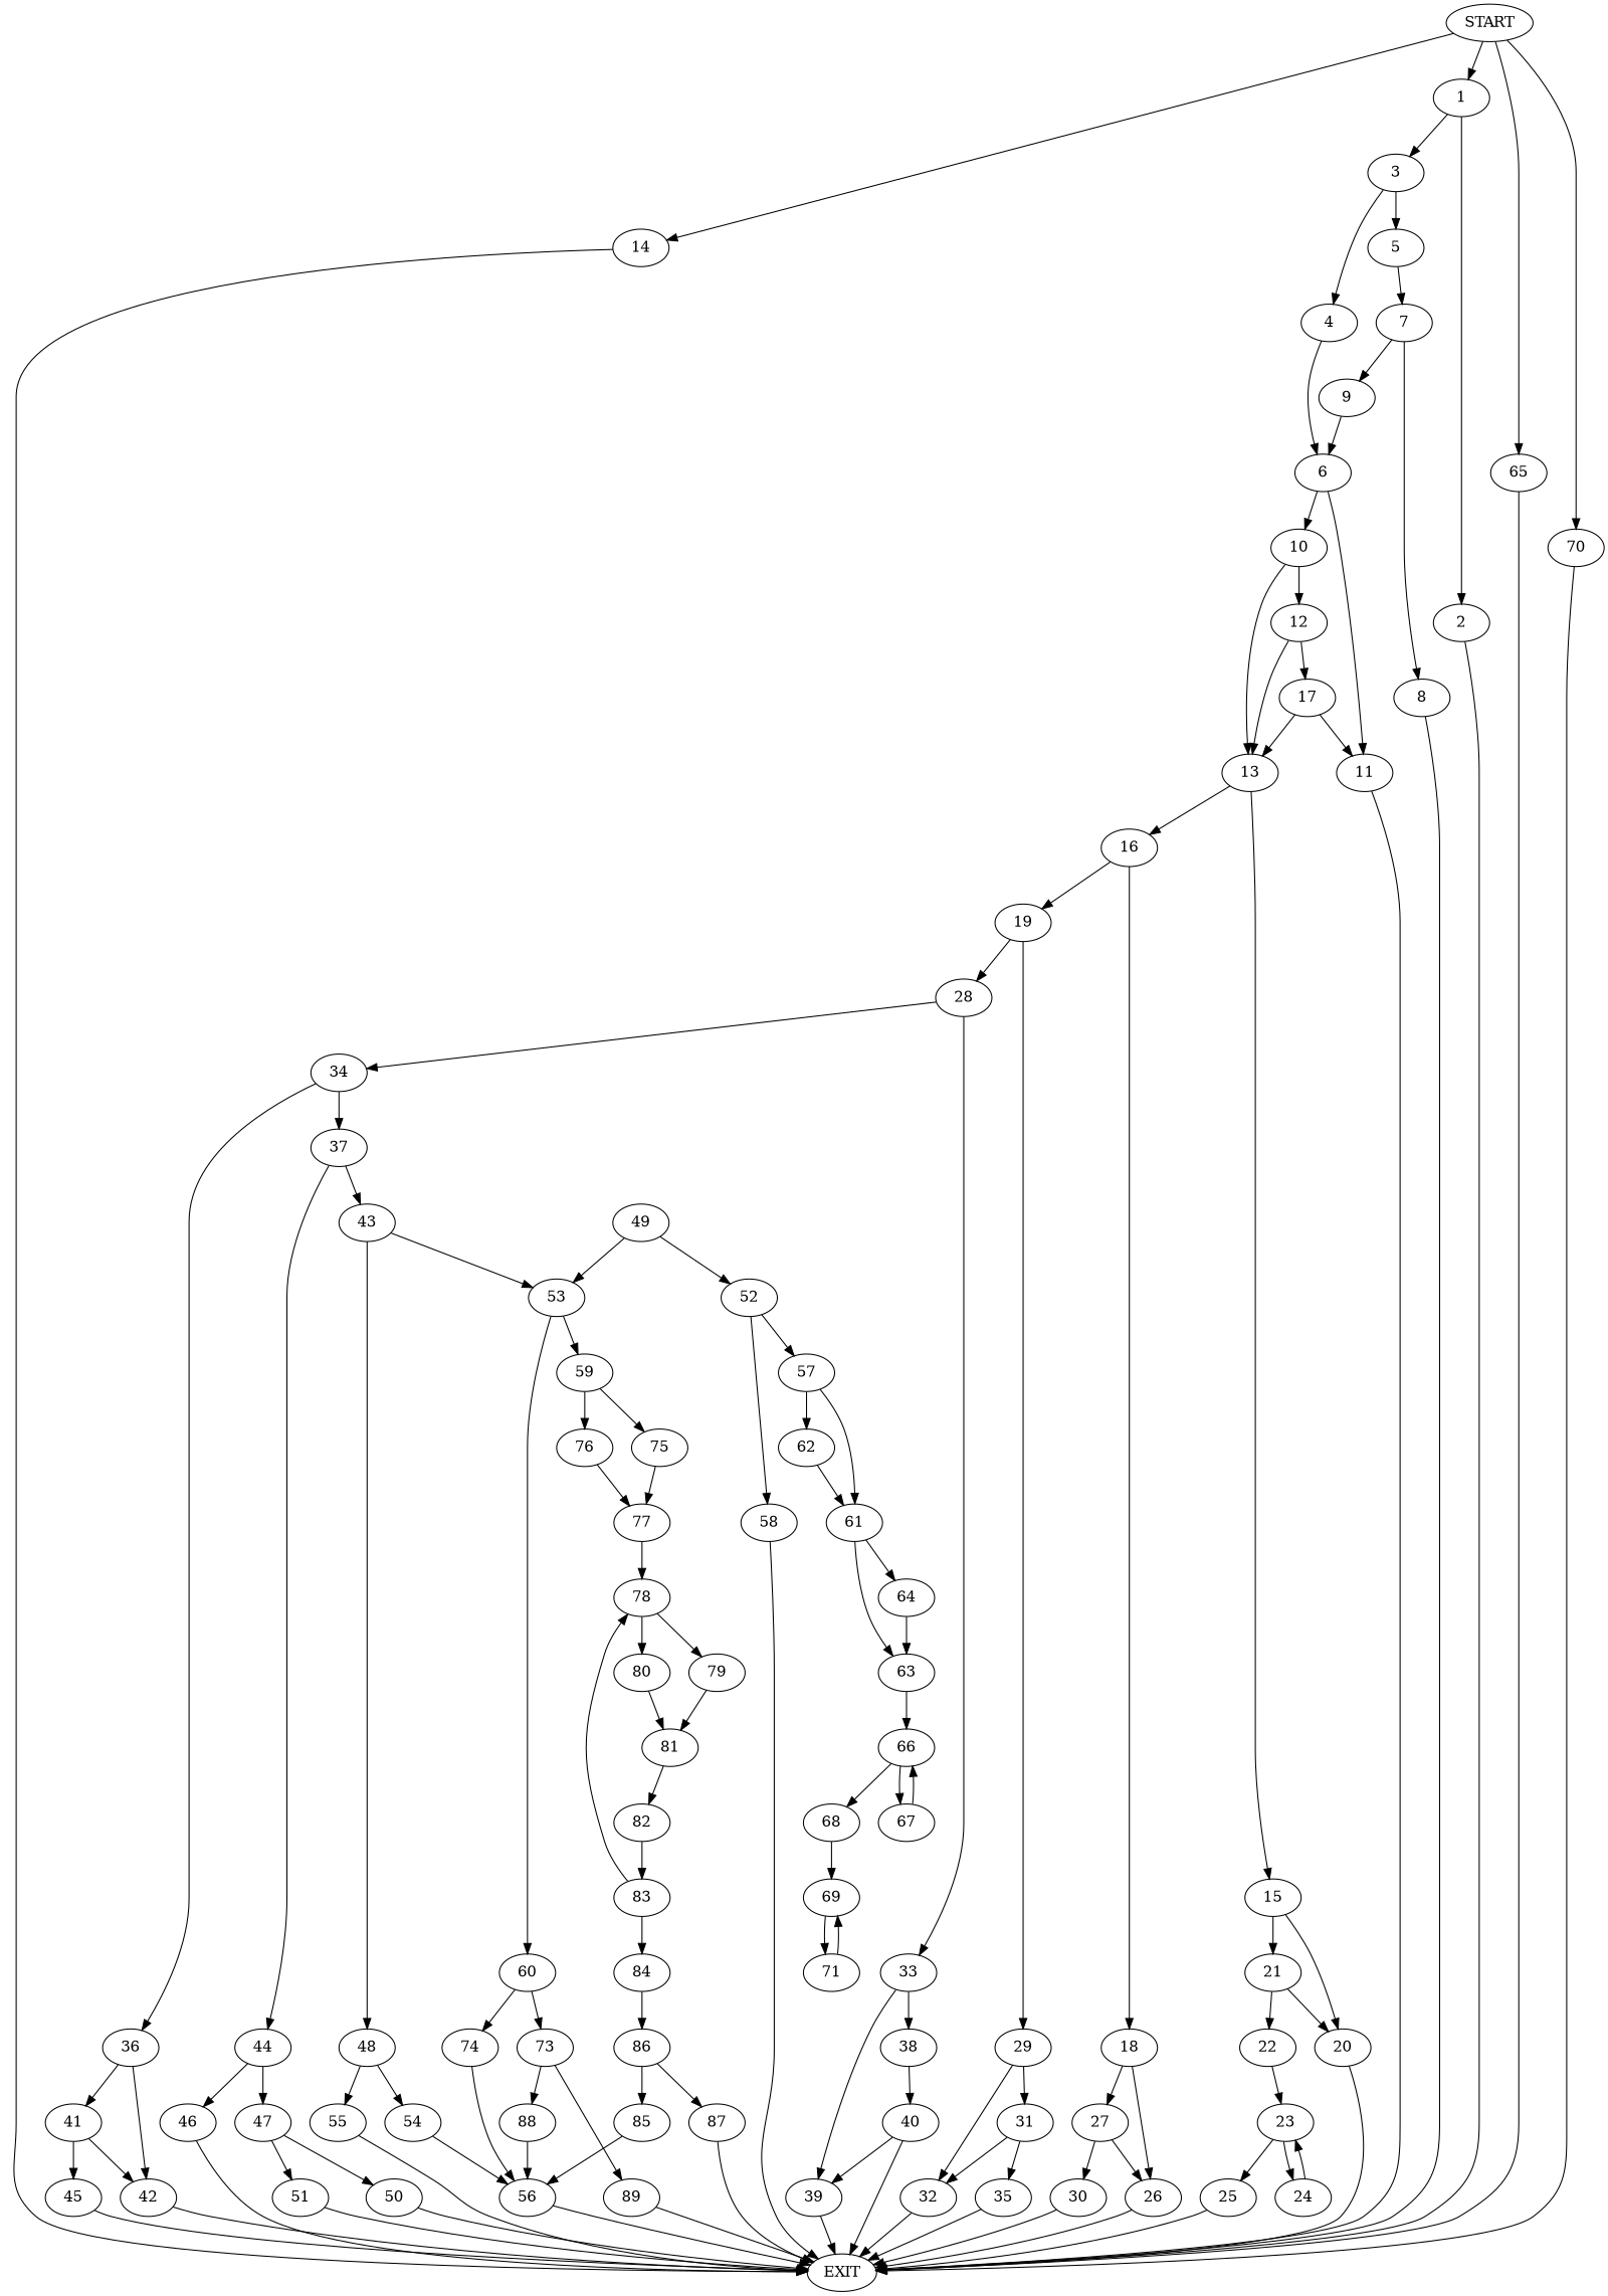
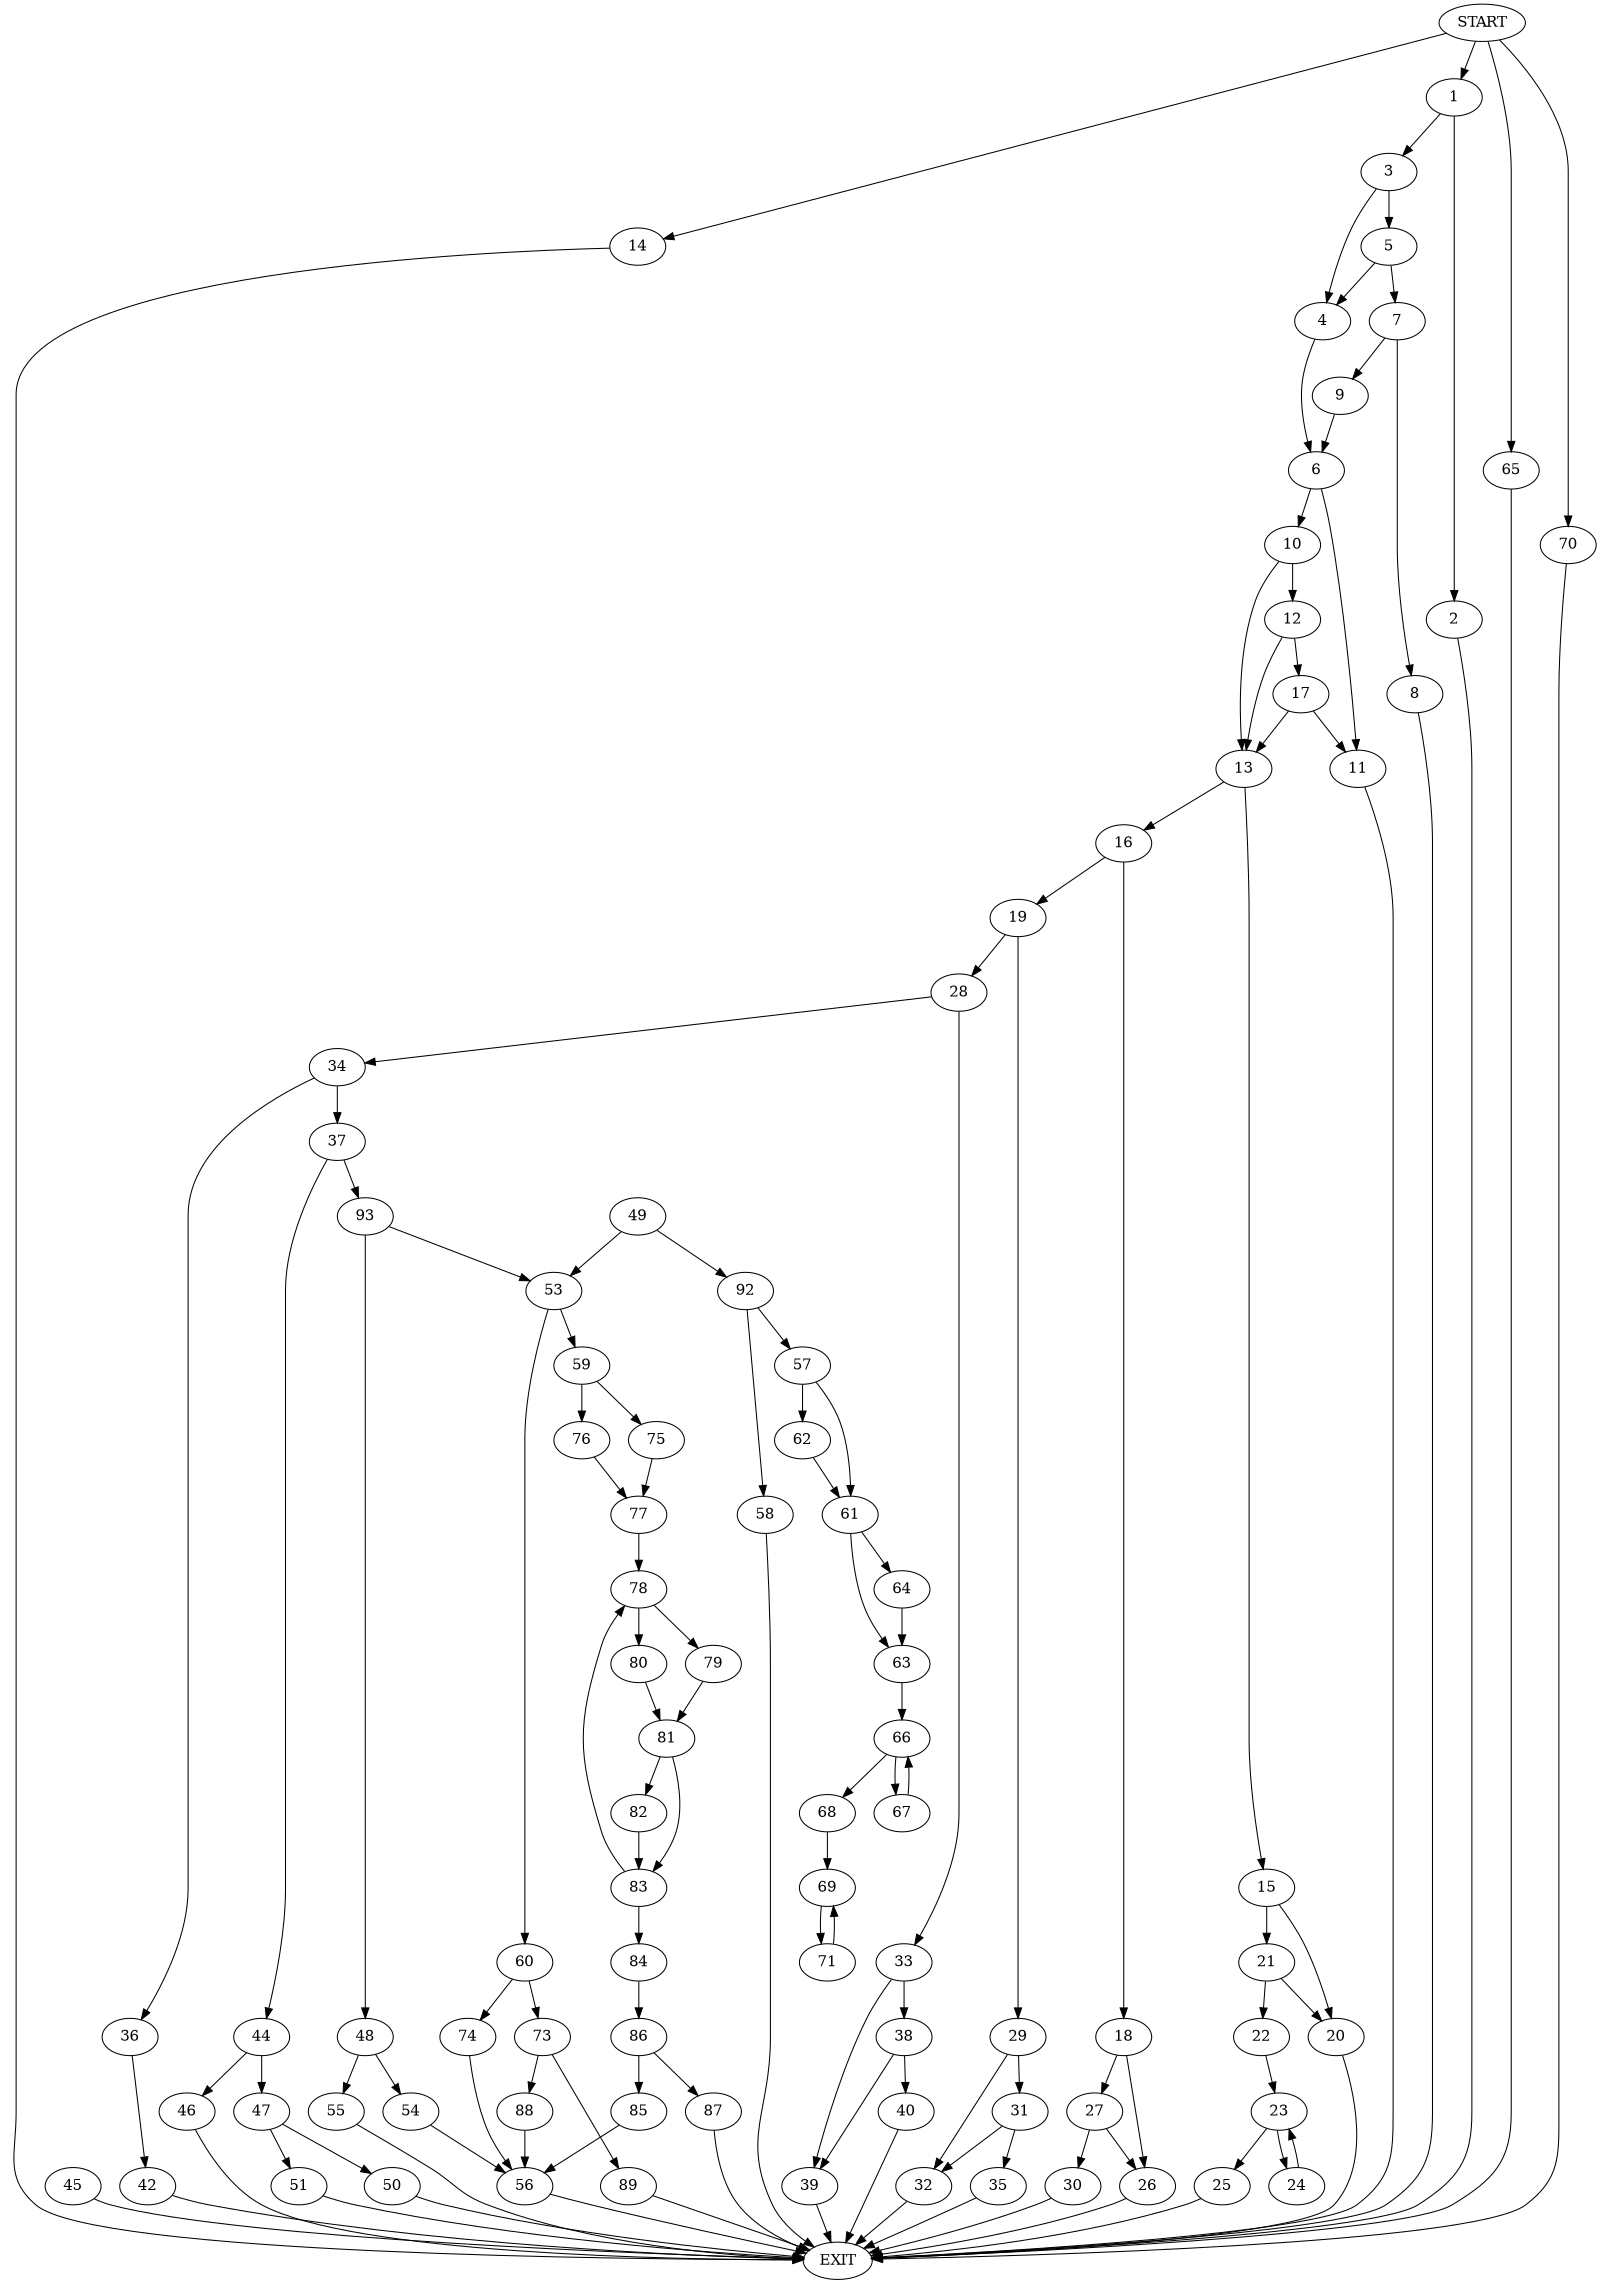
  digraph {
    n1 [label=START]
    1
    14
    65
    70
    2
    3
    n8 [label=EXIT]
    4
    5
    6
    7
    10
    11
    8
    9
    12
    13
    17
    15
    16
    20
    21
    18
    19
    22
    26
    27
    28
    29
    30
    33
    34
    31
    32
    23
    24
    25
    38
    39
    36
    37
    35
    40
-   41
    42
-   43
+   43 [label=93]
    44
    45
    48
    53
    46
    47
    54
    55
    49
-   52
+   52 [label=92]
    50
    51
    56
    57
    58
    59
    60
    61
    62
    75
    76
    73
    74
    63
    64
    77
    88
    89
    66
    67
    68
    69
    71
    78
    79
    80
    81
    82
    83
    84
    86
    85
    87
    n1 -> 1
    n1 -> 14
    n1 -> 65
    n1 -> 70
    1 -> 2
    1 -> 3
    14 -> n8
    65 -> n8
    70 -> n8
    2 -> n8
    3 -> 4
    3 -> 5
    4 -> 6
+   5 -> 4
    5 -> 7
    6 -> 10
    6 -> 11
    7 -> 8
    7 -> 9
    10 -> 12
    10 -> 13
    11 -> n8
    8 -> n8
    9 -> 6
    12 -> 13
    12 -> 17
    13 -> 15
    13 -> 16
    17 -> 11
    17 -> 13
    15 -> 20
    15 -> 21
    16 -> 18
    16 -> 19
    20 -> n8
    21 -> 20
    21 -> 22
    18 -> 26
    18 -> 27
    19 -> 28
    19 -> 29
    22 -> 23
    26 -> n8
    27 -> 26
    27 -> 30
    28 -> 33
    28 -> 34
    29 -> 31
    29 -> 32
    30 -> n8
    33 -> 38
    33 -> 39
    34 -> 36
    34 -> 37
    31 -> 32
    31 -> 35
    32 -> n8
    23 -> 24
    23 -> 25
    24 -> 23
    25 -> n8
-   40 -> 39
+   38 -> 39
    38 -> 40
    39 -> n8
-   36 -> 41
    36 -> 42
    37 -> 43
    37 -> 44
    35 -> n8
    40 -> n8
-   41 -> 42
-   41 -> 45
    42 -> n8
    43 -> 48
    43 -> 53
    44 -> 46
    44 -> 47
    45 -> n8
    48 -> 54
    48 -> 55
    53 -> 59
    53 -> 60
    46 -> n8
    47 -> 50
    47 -> 51
    54 -> 56
    55 -> n8
    49 -> 53
    49 -> 52
    52 -> 57
    52 -> 58
    50 -> n8
    51 -> n8
    56 -> n8
    57 -> 61
    57 -> 62
    58 -> n8
    59 -> 75
    59 -> 76
    60 -> 73
    60 -> 74
    61 -> 63
    61 -> 64
    62 -> 61
    75 -> 77
    76 -> 77
    73 -> 88
    73 -> 89
    74 -> 56
    63 -> 66
    64 -> 63
    77 -> 78
    88 -> 56
    89 -> n8
    66 -> 67
    66 -> 68
    67 -> 66
    68 -> 69
    69 -> 71
    71 -> 69
    78 -> 79
    78 -> 80
    79 -> 81
    80 -> 81
    81 -> 82
+   81 -> 83
    82 -> 83
    83 -> 78
    83 -> 84
    84 -> 86
    86 -> 85
    86 -> 87
    85 -> 56
    87 -> n8
  }
